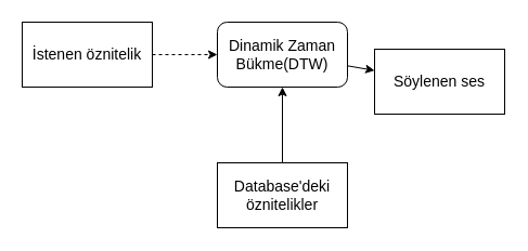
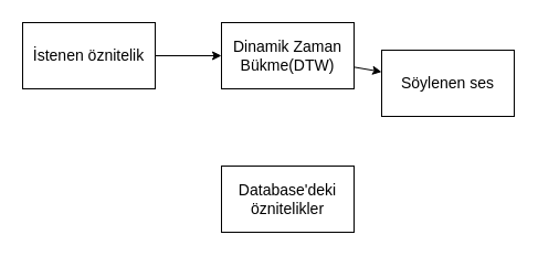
  <mxCell id="0" />
  <mxCell id="1" parent="0" />
- <mxCell id="2" value="" style="edgeStyle=none;html=1;fontSize=14;dashed=1;" edge="1" parent="1" source="3" target="5"><mxGeometry relative="1" as="geometry" /></mxCell>
+ <mxCell id="2" value="" style="edgeStyle=none;html=1;fontSize=14;" edge="1" parent="1" source="3" target="5"><mxGeometry relative="1" as="geometry" /></mxCell>
  <mxCell id="3" value="İstenen öznitelik" style="rounded=0;whiteSpace=wrap;html=1;fontSize=14;fillColor=none;" vertex="1" parent="1"><mxGeometry x="20" y="20" width="120" height="60" as="geometry" /></mxCell>
  <mxCell id="4" value="" style="edgeStyle=none;html=1;fontSize=14;" edge="1" parent="1" source="5" target="8"><mxGeometry relative="1" as="geometry" /></mxCell>
- <mxCell id="5" value="Dinamik Zaman Bükme(DTW)" style="whiteSpace=wrap;html=1;fontSize=14;fillColor=none;rounded=1;" vertex="1" parent="1"><mxGeometry x="200" y="20" width="120" height="60" as="geometry" /></mxCell>
- <mxCell id="6" value="" style="edgeStyle=none;html=1;fontSize=14;" edge="1" parent="1" source="7" target="5"><mxGeometry relative="1" as="geometry" /></mxCell>
+ <mxCell id="5" value="Dinamik Zaman Bükme(DTW)" style="rounded=0;whiteSpace=wrap;html=1;fontSize=14;fillColor=none;" vertex="1" parent="1"><mxGeometry x="200" y="20" width="120" height="60" as="geometry" /></mxCell>
  <mxCell id="7" value="Database'deki öznitelikler" style="rounded=0;whiteSpace=wrap;html=1;fontSize=14;fillColor=none;" vertex="1" parent="1"><mxGeometry x="200" y="150" width="120" height="60" as="geometry" /></mxCell>
  <mxCell id="8" value="Söylenen ses" style="rounded=0;whiteSpace=wrap;html=1;fontSize=14;fillColor=none;" vertex="1" parent="1"><mxGeometry x="345" y="45" width="120" height="60" as="geometry" /></mxCell>
